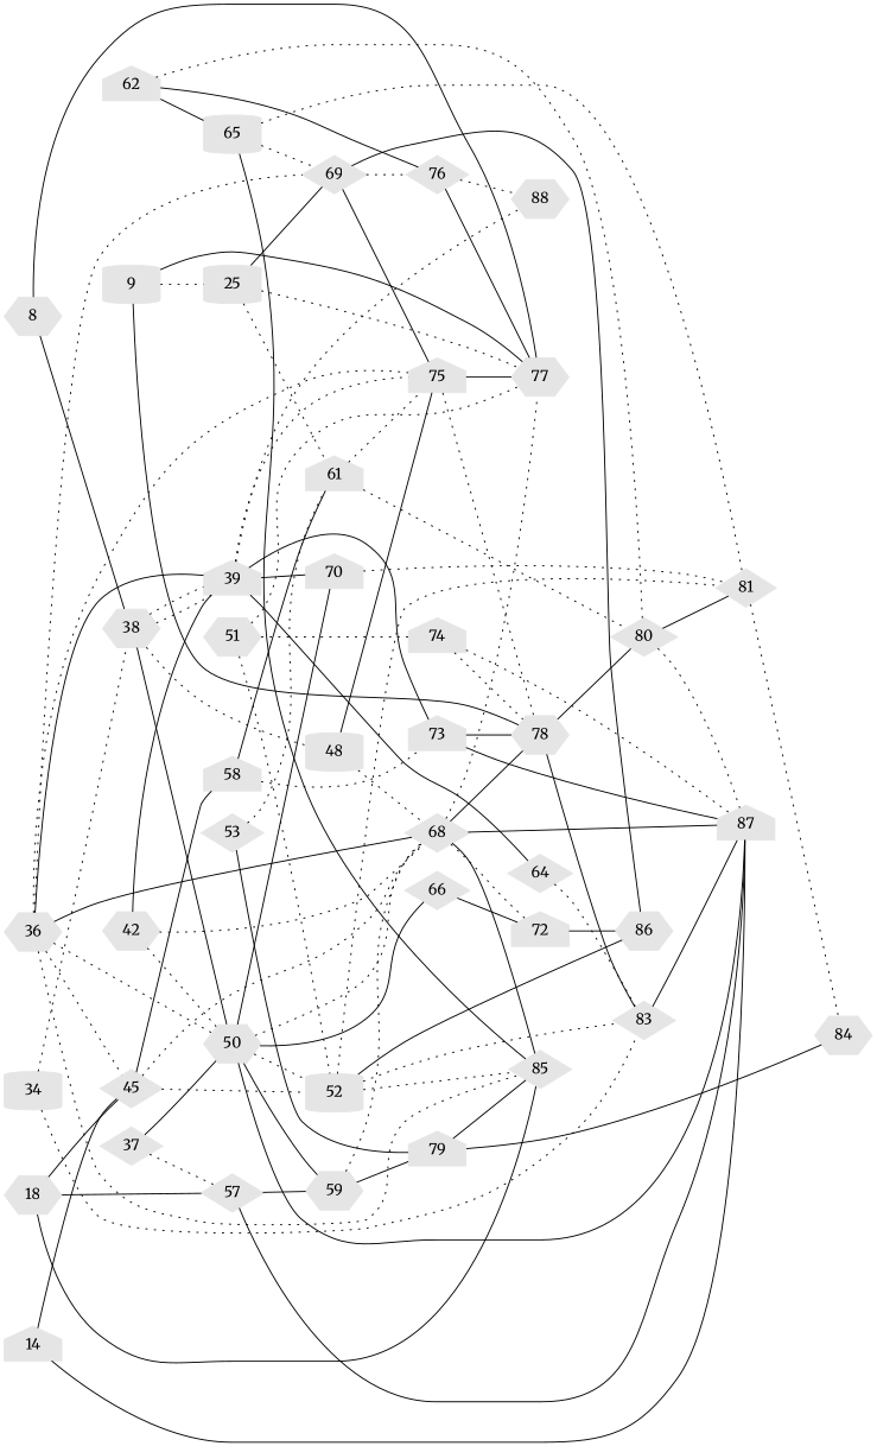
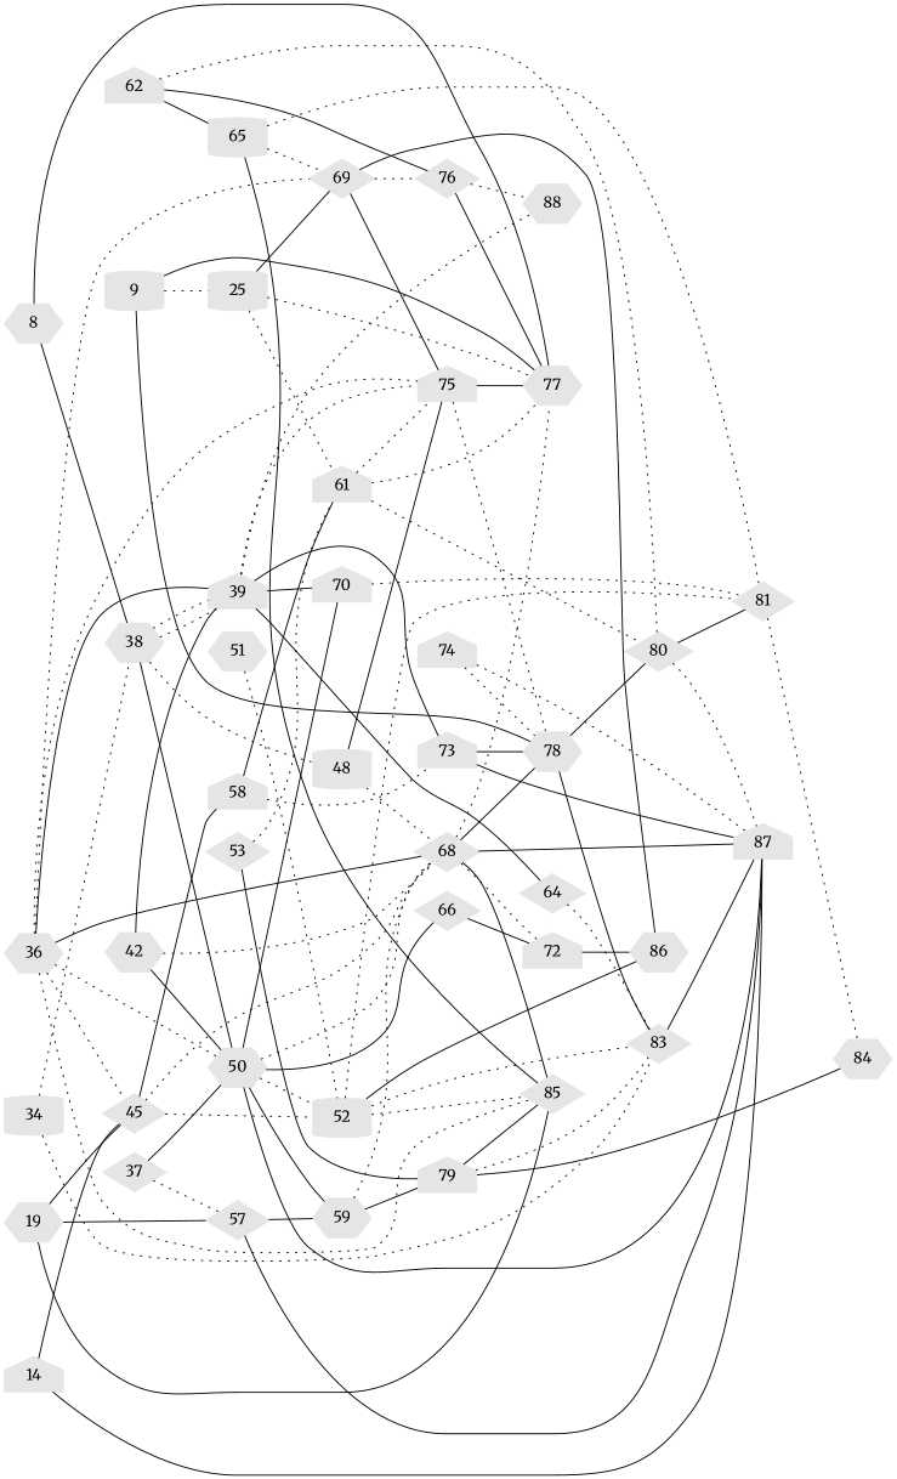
  graph {
    fontname=Merriweather
    rankdir=LR
    node [color=gray90 fontname=Merriweather shape=hexagon style=filled]
    edge [fontname=Merriweather style=solid]
    25 [shape=cylinder super="+21"]
    77 [super="+67"]
    61 [shape=house]
    69 [shape=diamond]
    n5 [label=9 shape=cylinder]
    78 [super="+71"]
    83 [shape=diamond super="+82"]
    80 [shape=diamond super="+35"]
    8
    38
    50 [super="+27+40+46"]
    n12 [label=39 shape=house super="+10"]
    48 [shape=cylinder super="+31"]
    45 [shape=diamond super="+30"]
    68 [shape=diamond super="+47+62+56+63"]
    52 [shape=cylinder super="+2+5+41"]
    58 [shape=house super="+24"]
    14 [shape=house]
    87 [shape=house super="+13+54"]
-   19 [super="+16" label=18]
+   19 [super="+16"]
    57 [shape=diamond]
    85 [shape=diamond super="+39"]
    70 [shape=house]
    59
    66 [shape=diamond]
    75 [shape=house super="+33+18"]
    86
    76 [shape=diamond super="+22"]
    34 [shape=cylinder]
    36 [super="+32"]
    64 [shape=diamond]
    73 [shape=house]
    88
    72 [shape=house]
    37 [shape=diamond]
    n36 [label=42]
    81 [shape=diamond]
    79 [shape=house super="+20"]
    84
    51 [super="+9"]
    74 [shape=house]
    53 [shape=diamond]
    65 [shape=cylinder super="+29"]
    n44 [label=62 shape=house]
    25 -- 77 [style=dotted]
    25 -- 61 [style=dotted]
    25 -- 69
    61 -- 80 [style=dotted]
    61 -- 75 [style=dotted]
    69 -- 75
    69 -- 86
    69 -- 76 [style=dotted]
    n5 -- 25 [style=dotted weight=2]
    n5 -- 77 [weight=2]
    n5 -- 78
    78 -- 83
    78 -- 80
    83 -- 87
    80 -- 87 [style=dotted]
    80 -- 81
    8 -- 77
    8 -- 38
    38 -- 50
    38 -- n12 [style=dotted weight=2]
    38 -- n12 [style=dotted]
    38 -- 48 [style=dotted]
    50 -- 68 [style=dotted]
    50 -- 52 [style=dotted weight=5]
    50 -- 87 [weight=3]
    50 -- 70
    50 -- 59
    50 -- 66
    n12 -- 70
    n12 -- 75 [style=dotted]
    n12 -- 64
    n12 -- 73
    n12 -- 88 [style=dotted]
    48 -- 68 [style=dotted weight=2]
    48 -- 75
    45 -- 68 [style=dotted]
    45 -- 52 [style=dotted weight=2]
    45 -- 58
    68 -- 77 [style=dotted weight=3]
    68 -- 78
    68 -- 87 [weight=5]
    68 -- 85 [weight=3]
    68 -- 72 [style=dotted weight=2]
    52 -- 83 [style=dotted]
    52 -- 85 [style=dotted]
    52 -- 86
    52 -- 81 [style=dotted]
    58 -- 61
    58 -- 73 [style=dotted]
    14 -- 45
    14 -- 87
    19 -- 45
    19 -- 57
    19 -- 85
    57 -- 87
    57 -- 59
    70 -- 81 [style=dotted]
    59 -- 68 [style=dotted]
    59 -- 79 [weight=2]
    66 -- 72
    75 -- 77 [weight=2]
    75 -- 78 [style=dotted weight=2]
    76 -- 77
    76 -- 88 [style=dotted]
    34 -- 83 [style=dotted]
    34 -- 38 [style=dotted]
    36 -- 69 [style=dotted]
    36 -- 50 [style=dotted weight=3]
    36 -- n12 [weight=2]
    36 -- 45 [style=dotted]
    36 -- 68
    36 -- 85 [style=dotted]
    36 -- 75 [style=dotted]
    64 -- 83 [style=dotted]
    73 -- 78
    73 -- 87
    72 -- 86
    37 -- 50
    37 -- 57 [style=dotted]
-   n36 -- 50 [style=dotted]
+   n36 -- 50
    n36 -- n12
    n36 -- 68 [style=dotted]
    81 -- 84 [style=dotted]
+   79 -- 83 [style=dotted weight=2]
    79 -- 85
    79 -- 84
-   51 -- 77 [style=dotted]
+   61 -- 77 [style=dotted]
    51 -- 52 [style=dotted weight=3]
-   51 -- 74 [style=dotted]
    74 -- 78 [style=dotted]
    74 -- 87 [style=dotted]
    53 -- 61 [style=dotted]
    53 -- 79
    65 -- 69 [style=dotted]
    65 -- 85 [weight=2]
    65 -- 81 [style=dotted]
    n44 -- 80 [style=dotted]
    n44 -- 76
    n44 -- 65
  }
